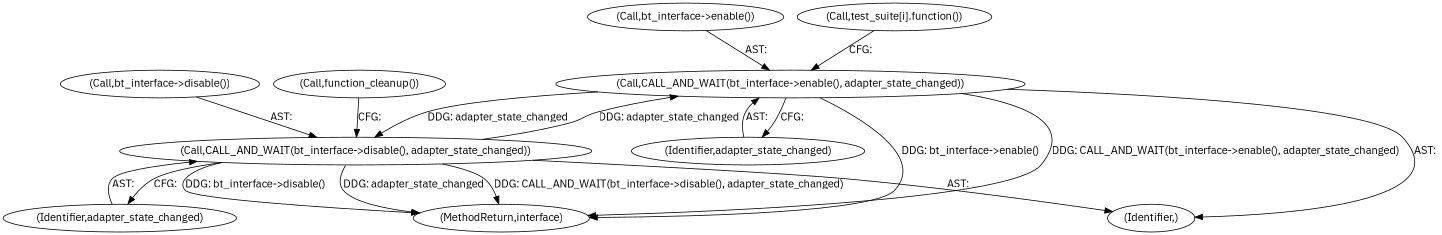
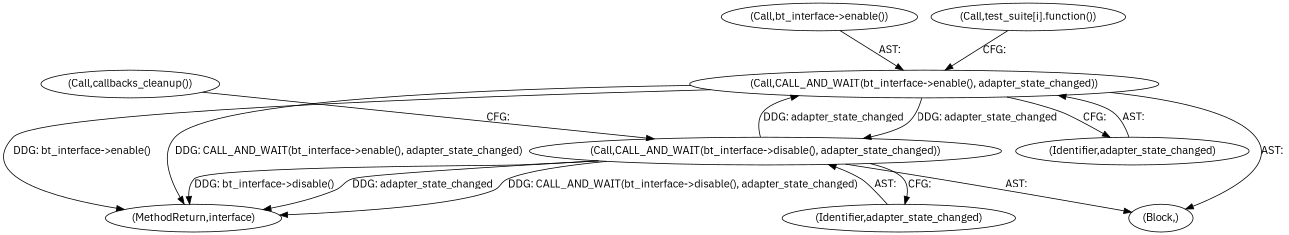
  digraph {
    fontname="IBM Plex Sans"
    node [fontname="IBM Plex Sans"]
    edge [fontname="IBM Plex Sans"]
    n1 [label="(Call,CALL_AND_WAIT(bt_interface->enable(), adapter_state_changed))"]
    n2 [label="(Call,CALL_AND_WAIT(bt_interface->disable(), adapter_state_changed))"]
-   n3 [label="(Identifier,)"]
+   n3 [label="(Block,)"]
    n4 [label="(Identifier,adapter_state_changed)"]
    n5 [label="(MethodReturn,interface)"]
    n6 [label="(Identifier,adapter_state_changed)"]
    n7 [label="(Call,bt_interface->enable())"]
-   n8 [label="(Call,function_cleanup())"]
-   n9 [label="(Call,bt_interface->disable())"]
+   n8 [label="(Call,callbacks_cleanup())"]
    n10 [label="(Call,test_suite[i].function())"]
    n1 -> n2 [label="DDG: adapter_state_changed"]
    n1 -> n3 [label="AST: "]
    n1 -> n4 [label="CFG: "]
    n1 -> n5 [label="DDG: bt_interface->enable()"]
    n1 -> n5 [label="DDG: CALL_AND_WAIT(bt_interface->enable(), adapter_state_changed)"]
    n2 -> n1 [label="DDG: adapter_state_changed"]
    n2 -> n3 [label="AST: "]
    n2 -> n5 [label="DDG: bt_interface->disable()"]
    n2 -> n5 [label="DDG: adapter_state_changed"]
    n2 -> n5 [label="DDG: CALL_AND_WAIT(bt_interface->disable(), adapter_state_changed)"]
    n2 -> n6 [label="CFG: "]
    n4 -> n1 [label="AST: "]
    n6 -> n2 [label="AST: "]
    n7 -> n1 [label="AST: "]
    n8 -> n2 [label="CFG: "]
-   n9 -> n2 [label="AST: "]
    n10 -> n1 [label="CFG: "]
  }
